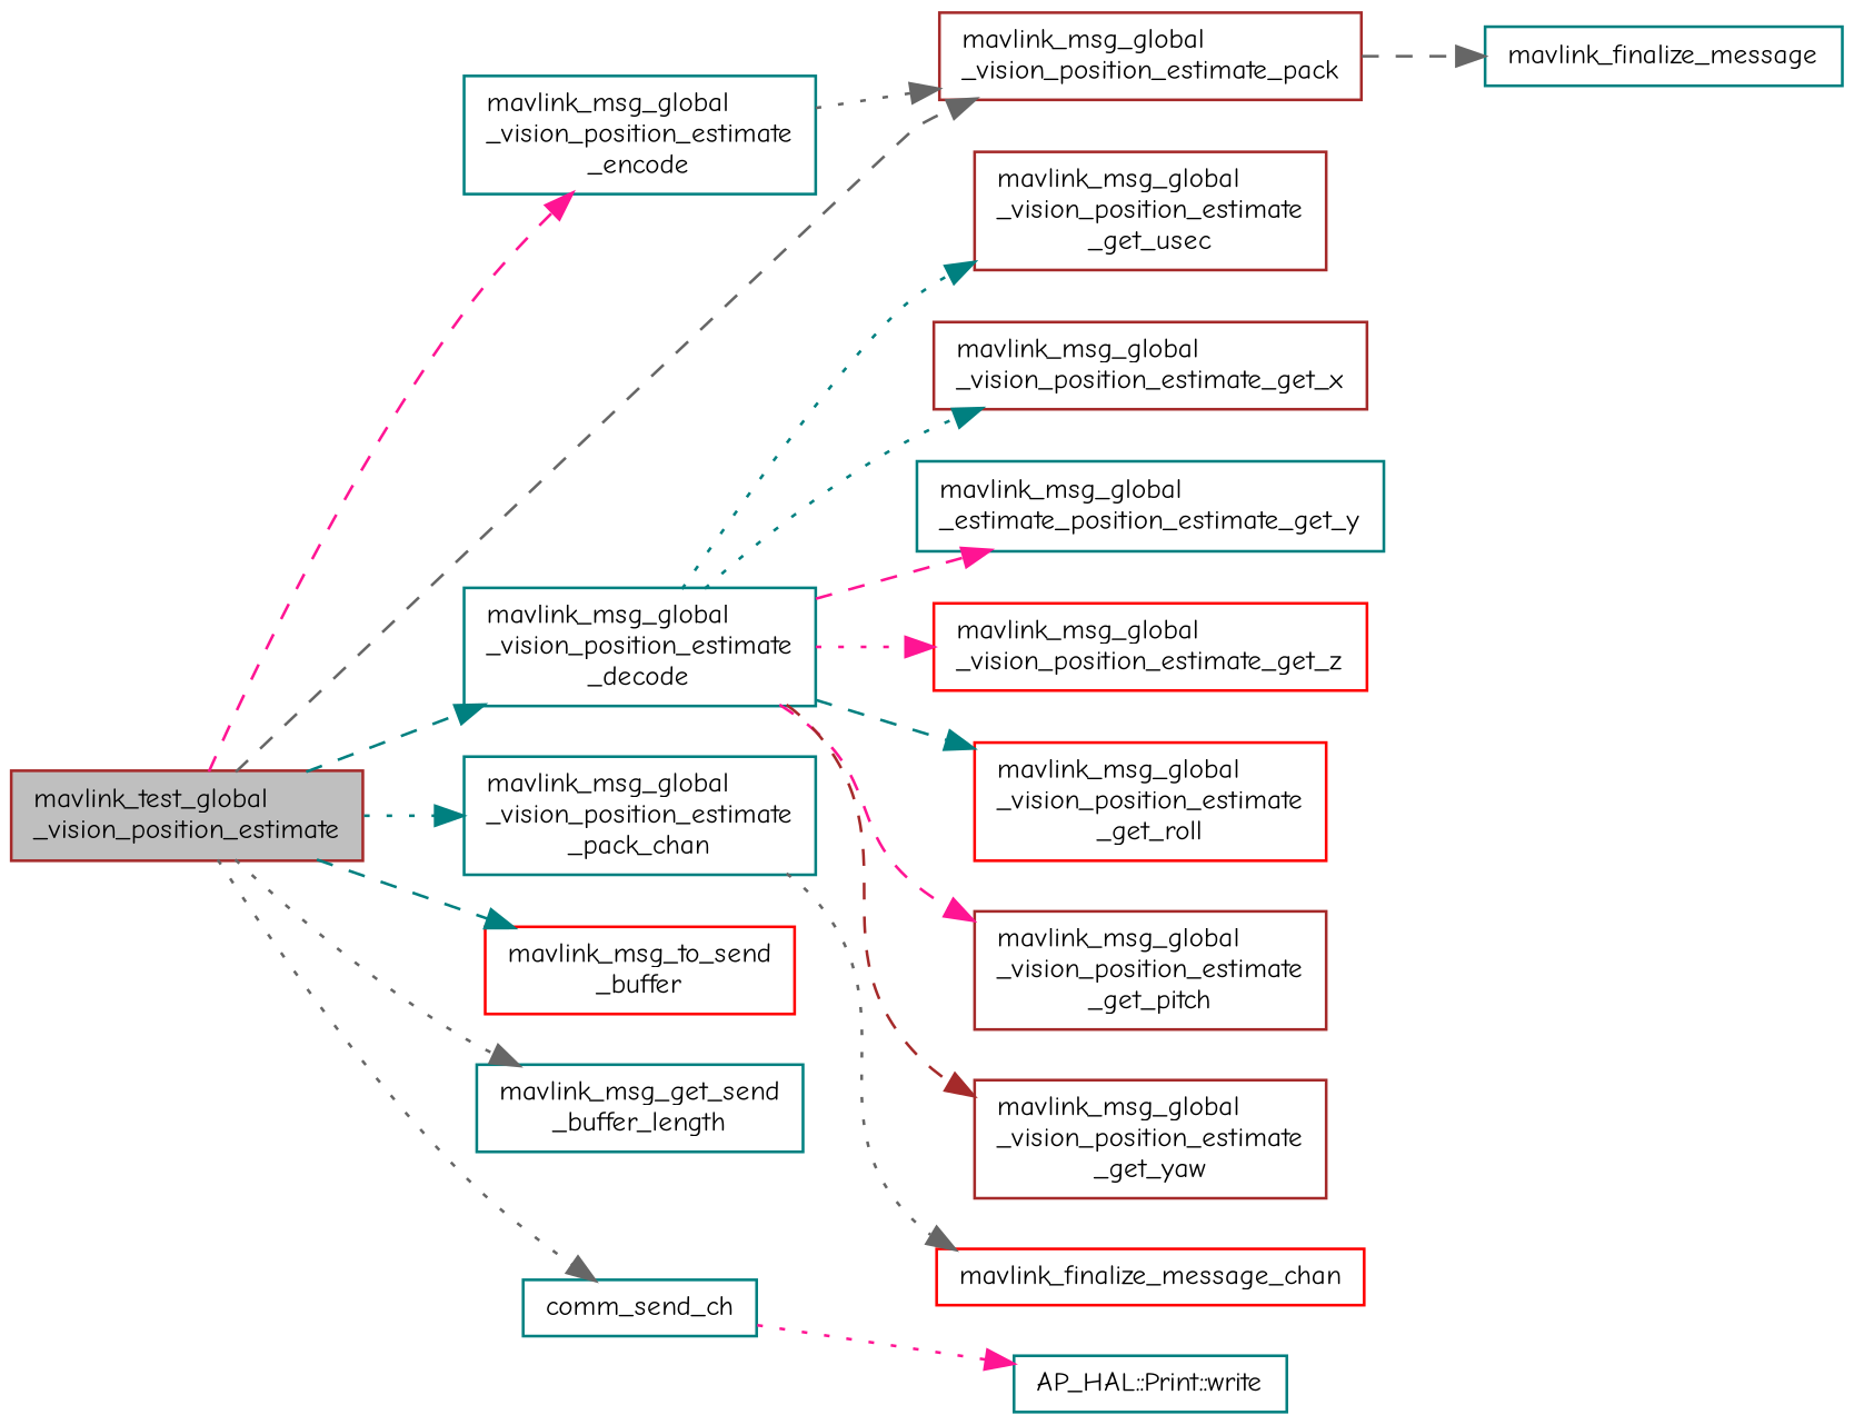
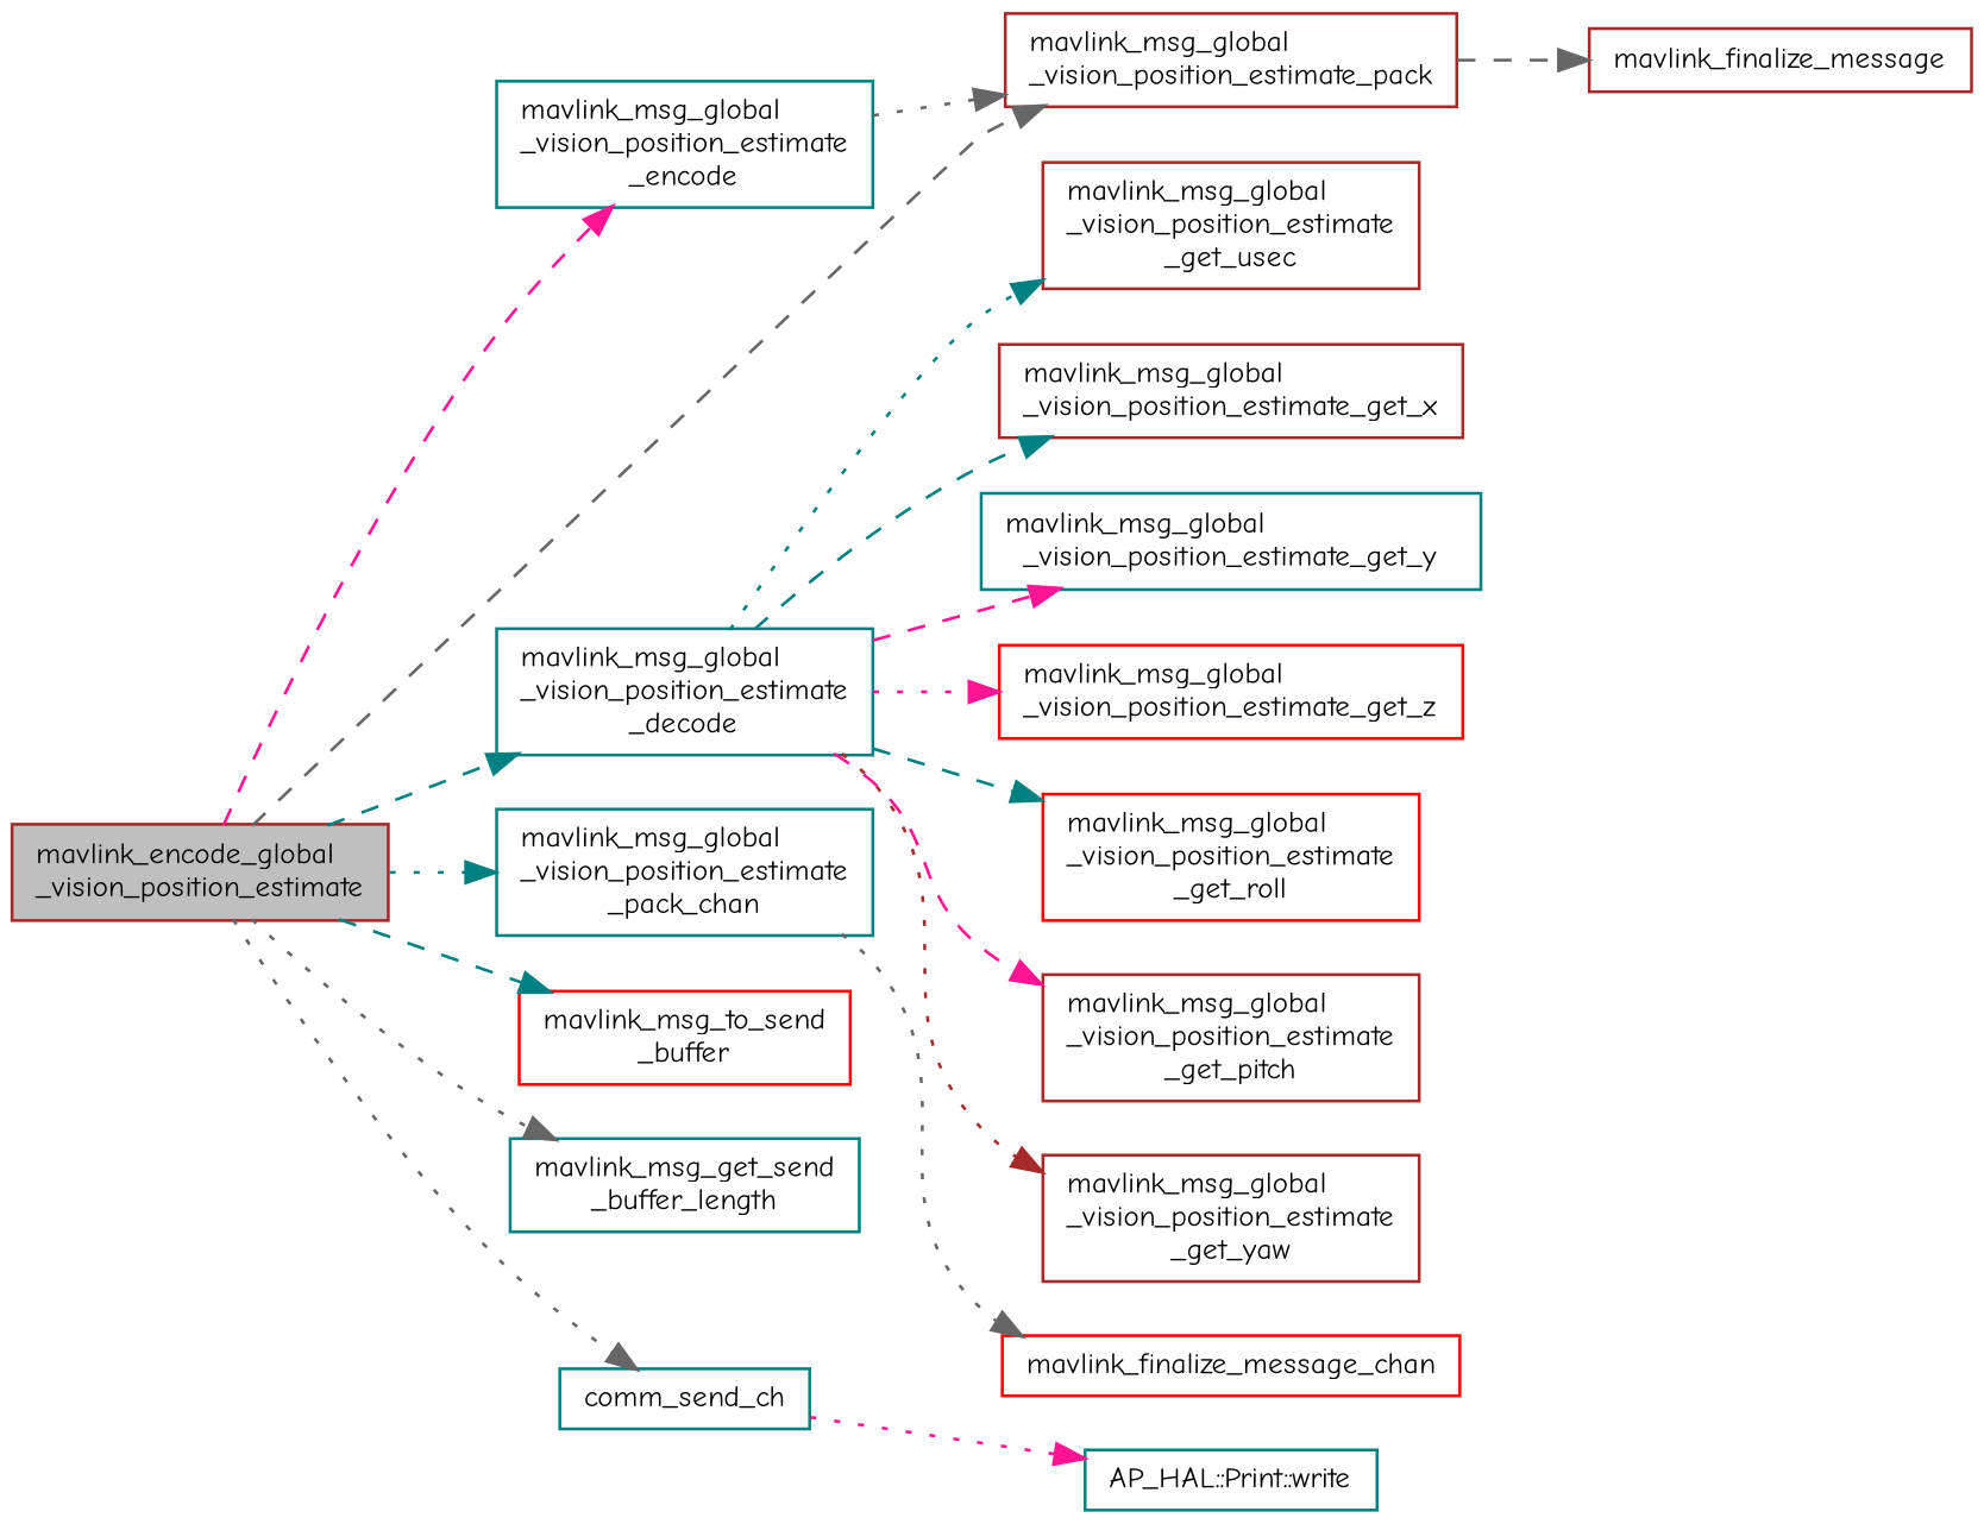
  digraph {
    fontname="Comic Neue"
    rankdir=LR
    node [color=teal fillcolor=white fontname="Comic Neue" fontsize=10 shape=record style=filled]
    edge [color=gray40 fontname="Comic Neue" fontsize=10 labelfontname=Helvetica labelfontsize=10 style=dashed]
-   n1 [color=brown fillcolor=grey75 fontcolor=black height=0.2 label="mavlink_test_global\l_vision_position_estimate" width=0.4]
+   n1 [color=brown fillcolor=grey75 fontcolor=black height=0.2 label="mavlink_encode_global\l_vision_position_estimate" width=0.4]
    n2 [height=0.2 label="mavlink_msg_global\l_vision_position_estimate\l_encode" width=0.4]
    n3 [color=brown height=0.2 label="mavlink_msg_global\l_vision_position_estimate_pack" width=0.4]
    n4 [height=0.2 label="mavlink_msg_global\l_vision_position_estimate\l_decode" width=0.4]
    n5 [height=0.2 label="mavlink_msg_global\l_vision_position_estimate\l_pack_chan" width=0.4]
    n6 [color=red height=0.2 label="mavlink_msg_to_send\l_buffer" width=0.4]
    n7 [height=0.2 label="mavlink_msg_get_send\l_buffer_length" width=0.4]
    n8 [height=0.2 label=comm_send_ch width=0.4]
-   n9 [height=0.2 label=mavlink_finalize_message width=0.4]
+   n9 [color=brown height=0.2 label=mavlink_finalize_message width=0.4]
    n10 [color=brown height=0.2 label="mavlink_msg_global\l_vision_position_estimate\l_get_usec" width=0.4]
    n11 [color=brown height=0.2 label="mavlink_msg_global\l_vision_position_estimate_get_x" width=0.4]
-   n12 [height=0.2 label="mavlink_msg_global\l_estimate_position_estimate_get_y" width=0.4]
+   n12 [height=0.2 label="mavlink_msg_global\l_vision_position_estimate_get_y" width=0.4]
    n13 [color=red height=0.2 label="mavlink_msg_global\l_vision_position_estimate_get_z" width=0.4]
    n14 [color=red height=0.2 label="mavlink_msg_global\l_vision_position_estimate\l_get_roll" width=0.4]
    n15 [color=brown height=0.2 label="mavlink_msg_global\l_vision_position_estimate\l_get_pitch" width=0.4]
    n16 [color=brown height=0.2 label="mavlink_msg_global\l_vision_position_estimate\l_get_yaw" width=0.4]
    n17 [color=red height=0.2 label=mavlink_finalize_message_chan width=0.4]
    n18 [height=0.2 label="AP_HAL::Print::write" width=0.4]
    n1 -> n2 [color=deeppink]
    n1 -> n3
    n1 -> n4 [color=teal]
    n1 -> n5 [color=teal style=dotted]
    n1 -> n6 [color=teal]
    n1 -> n7 [style=dotted]
    n1 -> n8 [style=dotted]
    n2 -> n3 [style=dotted]
    n3 -> n9
    n4 -> n10 [color=teal style=dotted]
-   n4 -> n11 [color=teal style=dotted]
+   n4 -> n11 [color=teal]
    n4 -> n12 [color=deeppink]
    n4 -> n13 [color=deeppink style=dotted]
    n4 -> n14 [color=teal]
    n4 -> n15 [color=deeppink]
-   n4 -> n16 [color=brown]
+   n4 -> n16 [color=brown style=dotted]
    n5 -> n17 [style=dotted]
    n8 -> n18 [color=deeppink style=dotted]
  }
